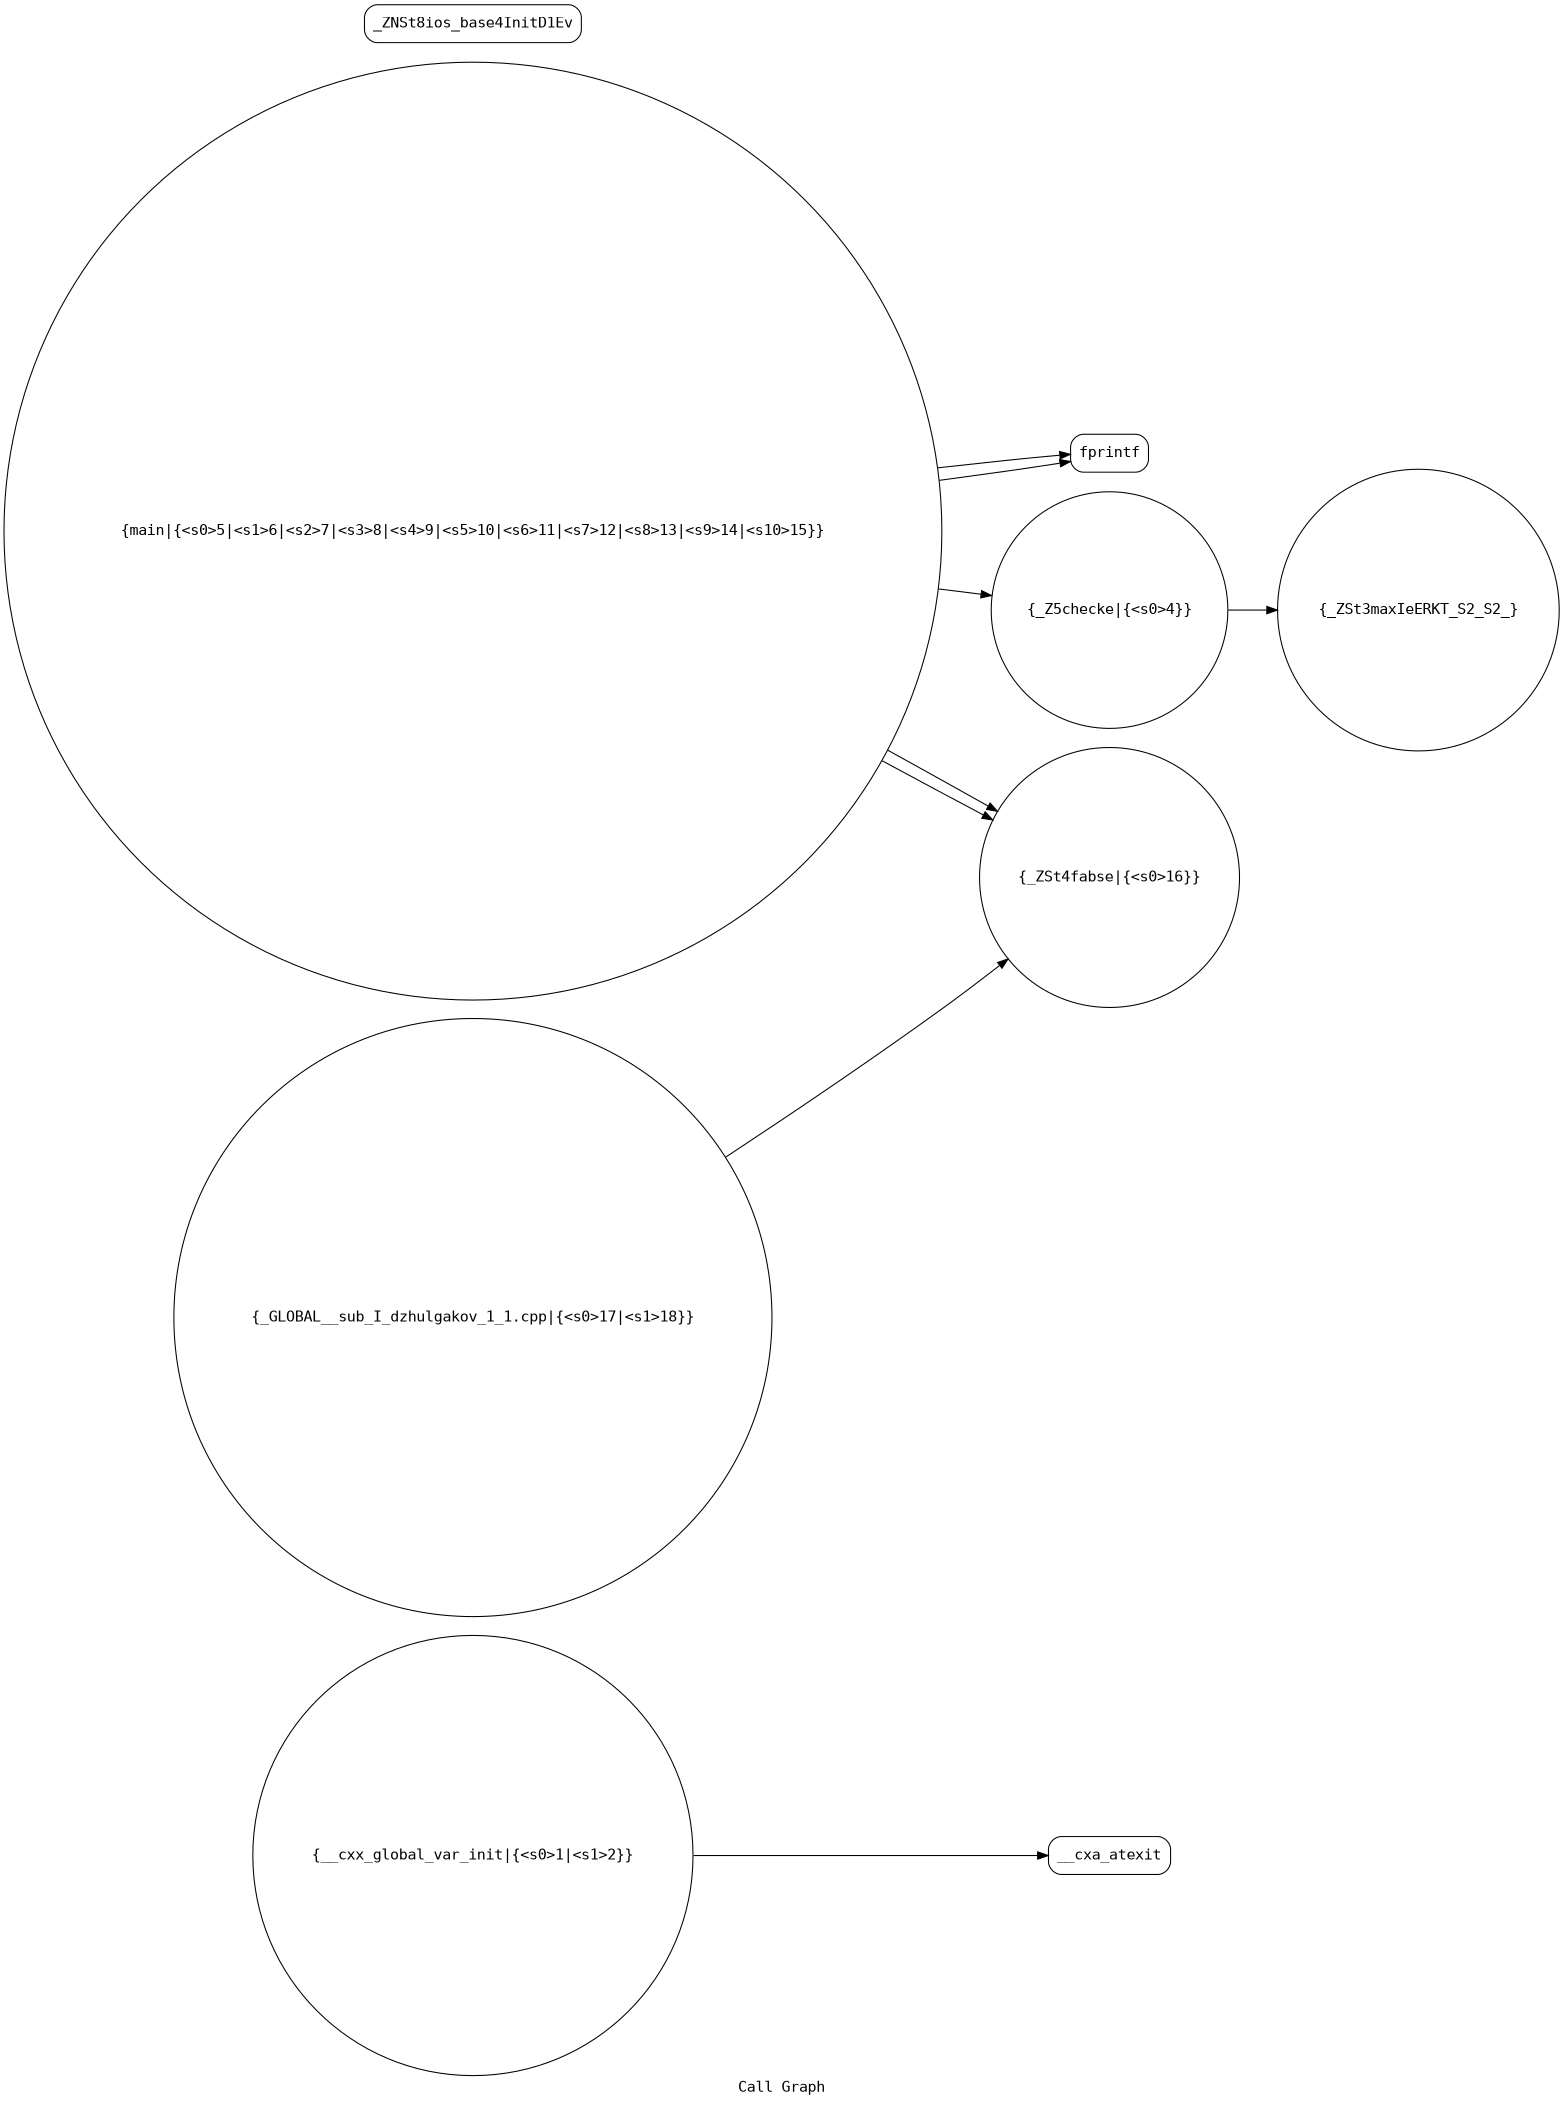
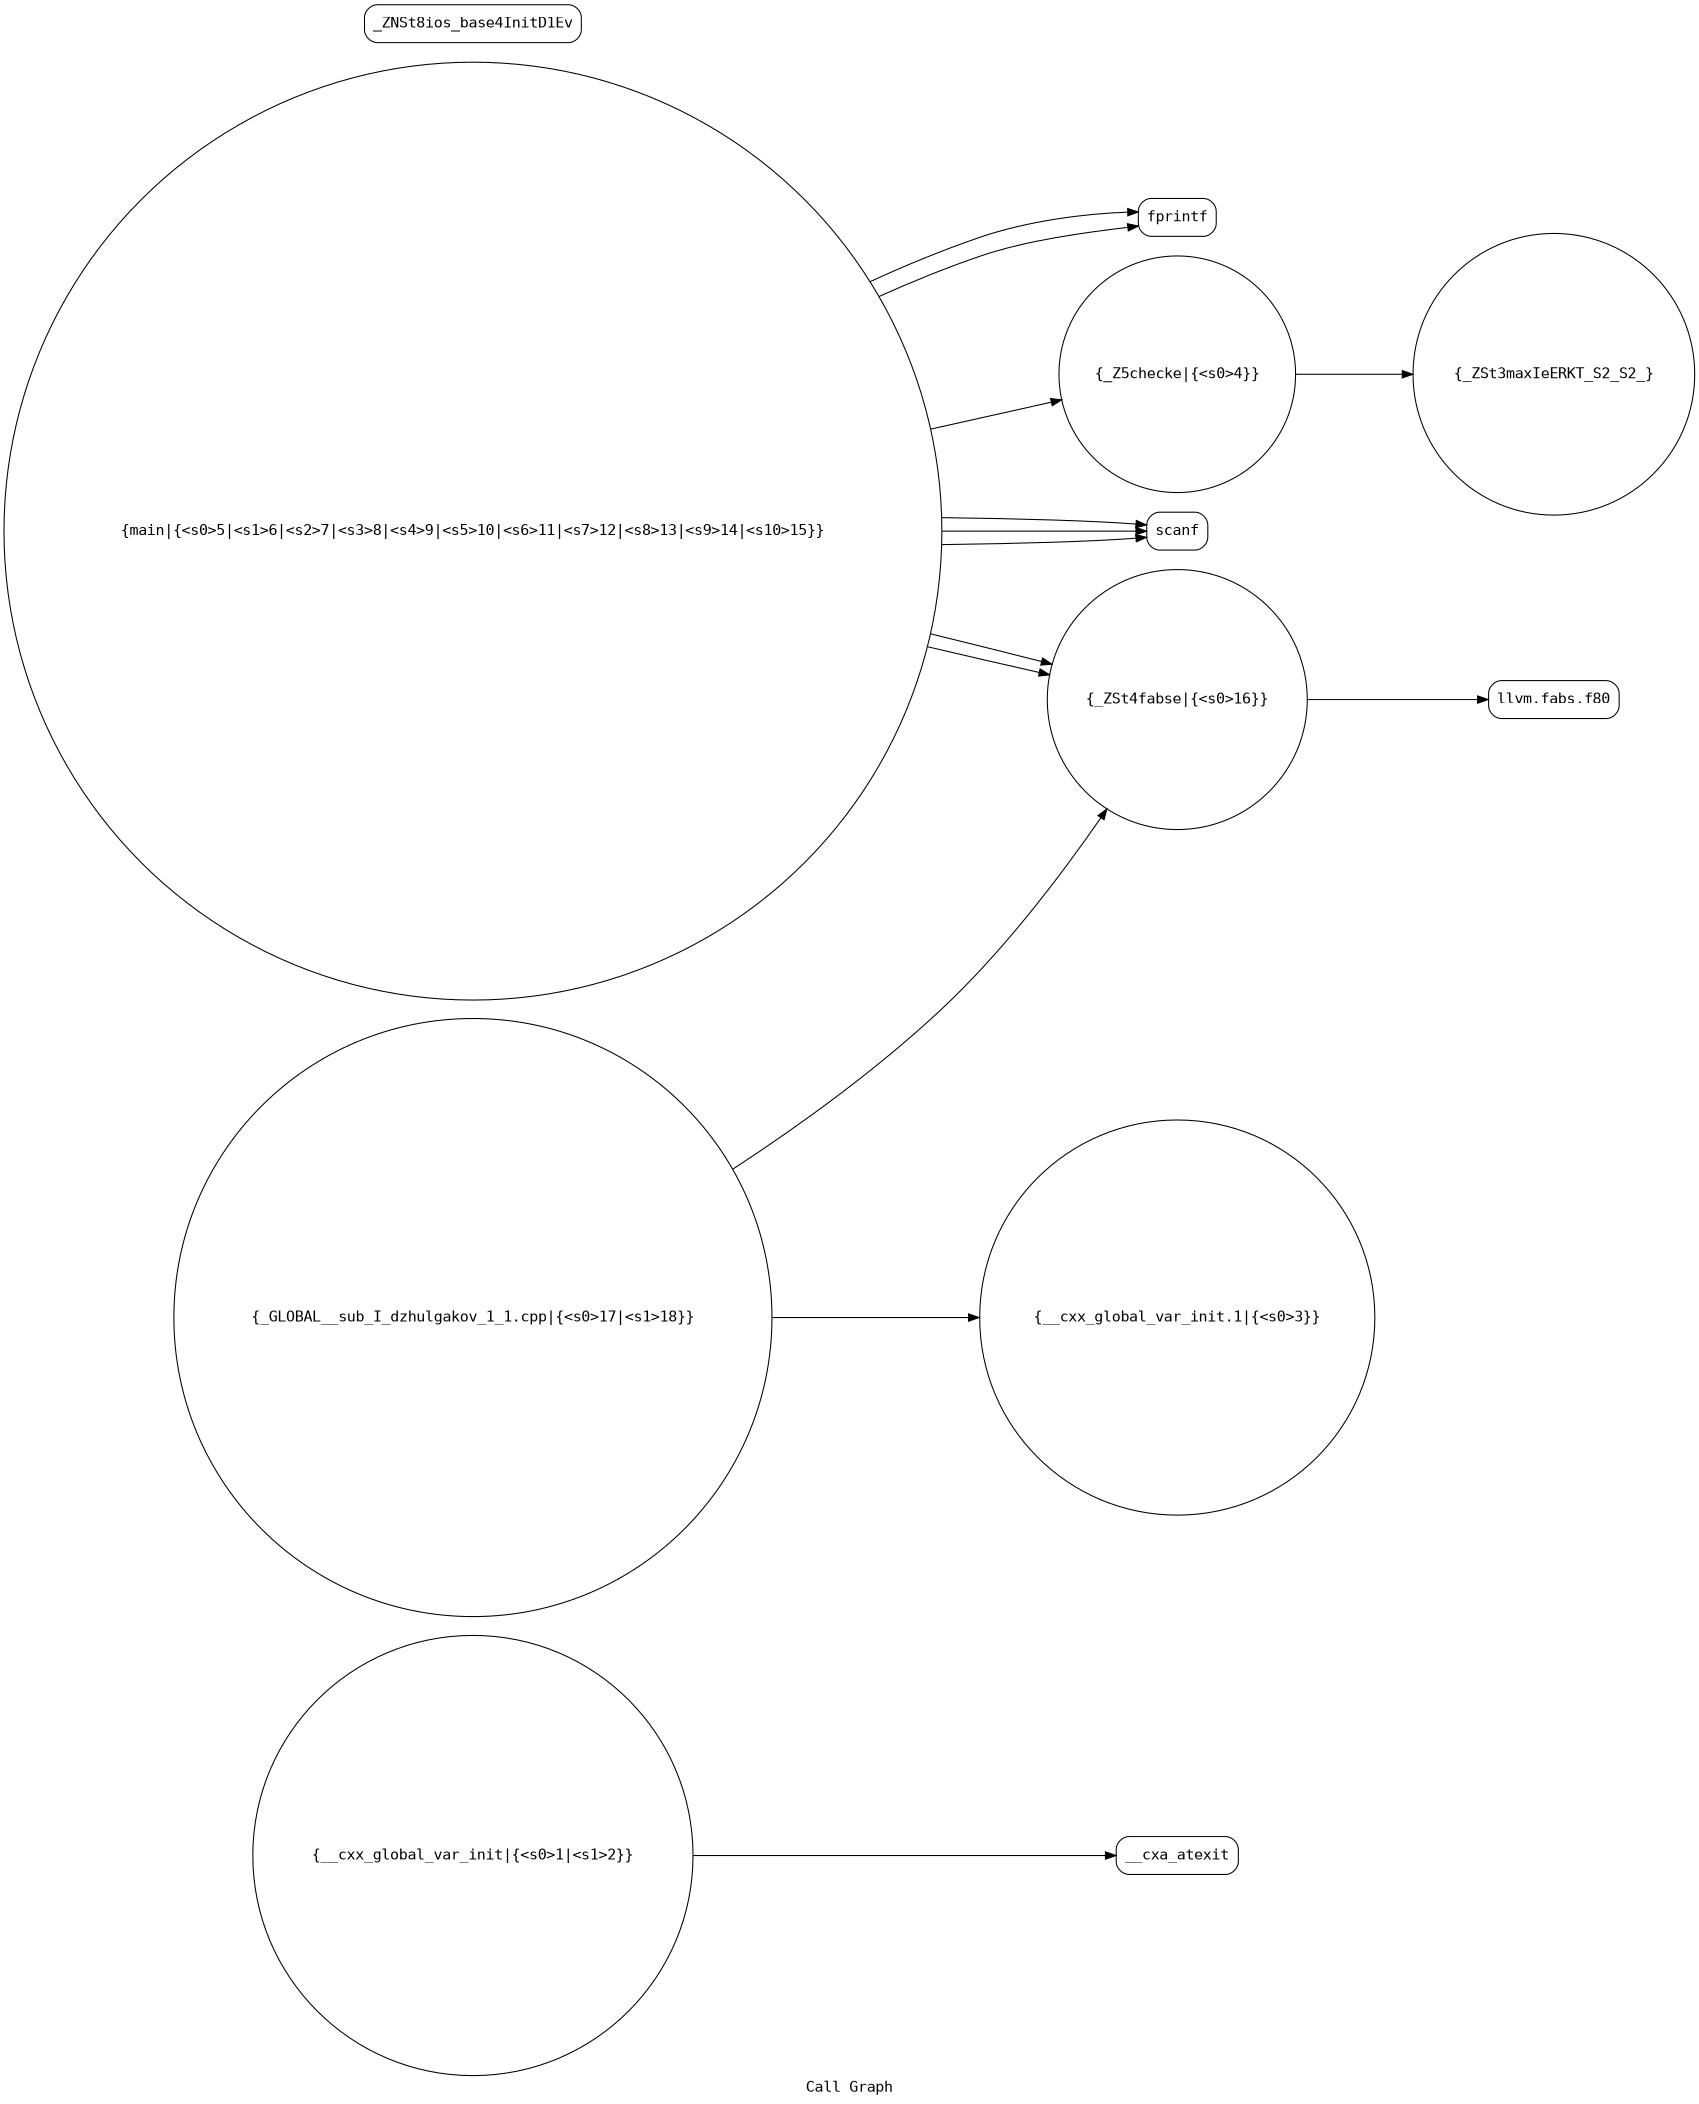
  digraph {
    fontname="DejaVu Sans Mono"
    label="Call Graph"
    rankdir=LR
    node [fontname="DejaVu Sans Mono" shape=circle]
    edge [color=black fontname="DejaVu Sans Mono" tailport=s0]
    n1 [label="{__cxx_global_var_init|{<s0>1|<s1>2}}"]
    n2 [label="{__cxa_atexit}" shape=Mrecord]
    n3 [label="{_ZSt3maxIeERKT_S2_S2_}"]
+   n4 [label="{llvm.fabs.f80}" shape=Mrecord]
    n5 [label="{_ZNSt8ios_base4InitD1Ev}" shape=Mrecord]
+   n6 [label="{__cxx_global_var_init.1|{<s0>3}}"]
    n7 [label="{fprintf}" shape=Mrecord]
    n8 [label="{_Z5checke|{<s0>4}}"]
    n9 [label="{main|{<s0>5|<s1>6|<s2>7|<s3>8|<s4>9|<s5>10|<s6>11|<s7>12|<s8>13|<s9>14|<s10>15}}"]
+   n10 [label="{scanf}" shape=Mrecord]
    n11 [label="{_ZSt4fabse|{<s0>16}}"]
    n12 [label="{_GLOBAL__sub_I_dzhulgakov_1_1.cpp|{<s0>17|<s1>18}}"]
    n1 -> n2 [tailport=s1]
    n8 -> n3
    n9 -> n7 [tailport=s3]
    n9 -> n7 [tailport=s9]
    n9 -> n8 [tailport=s6]
+   n9 -> n10 [tailport=s2]
+   n9 -> n10 [tailport=s4]
+   n9 -> n10 [tailport=s5]
    n9 -> n11 [tailport=s7]
    n9 -> n11 [tailport=s8]
+   n11 -> n4
+   n12 -> n6 [tailport=s1]
    n12 -> n11
  }
